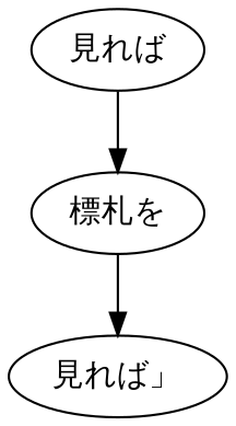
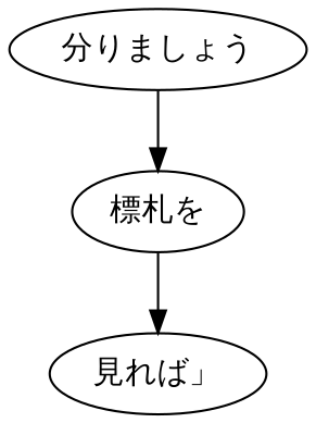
  digraph {
    n1 [label="見れば」"]
-   n2 [label="見れば"]
+   n2 [label="分りましょう"]
    n3 [label="標札を"]
    n2 -> n3
    n3 -> n1
  }
